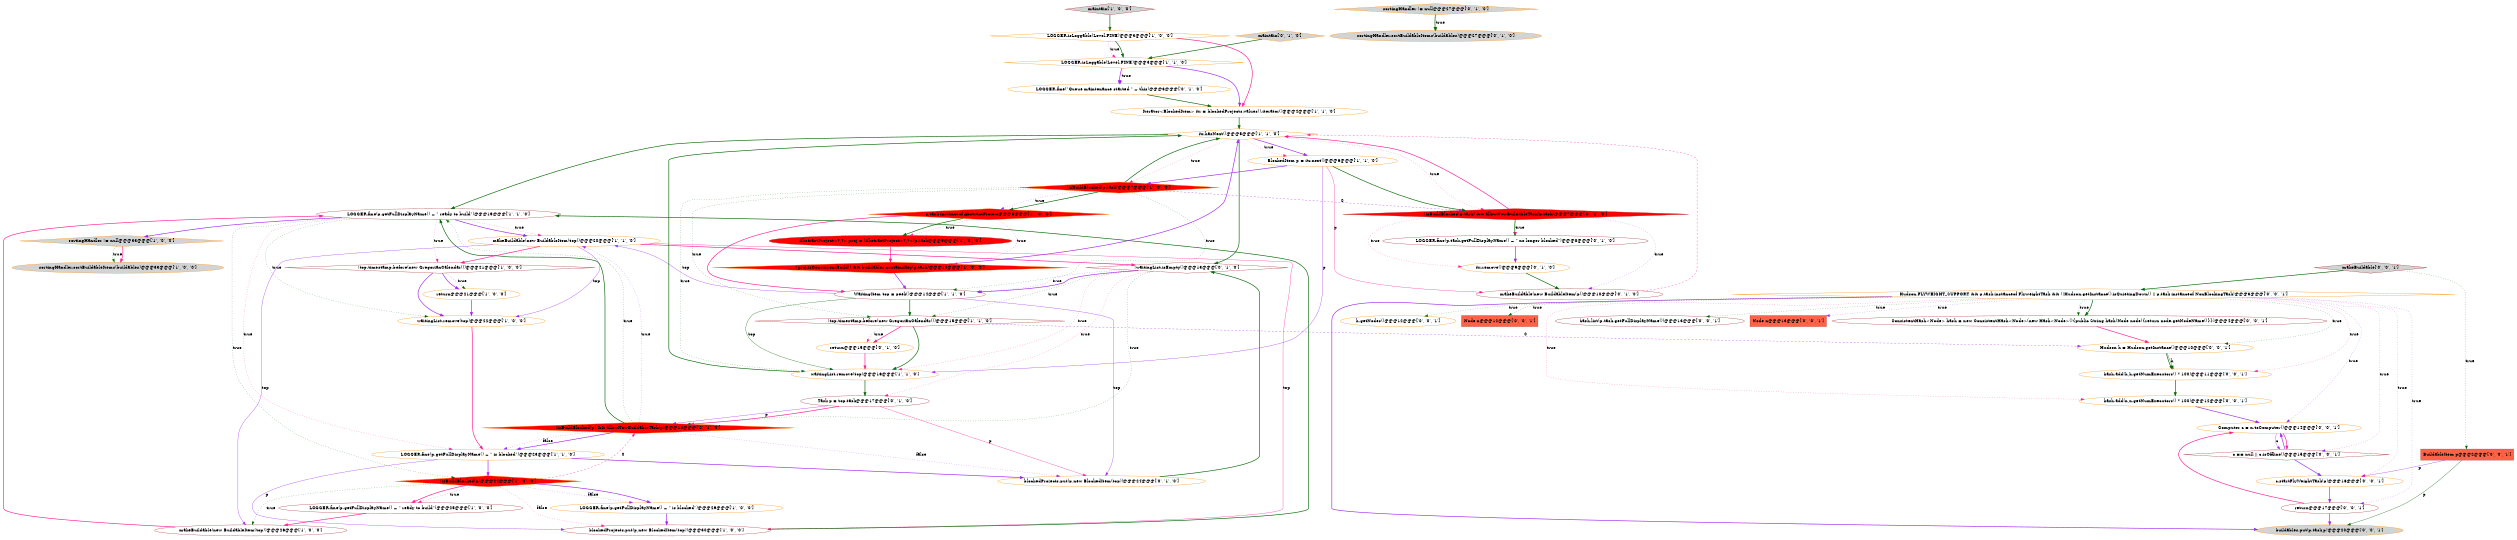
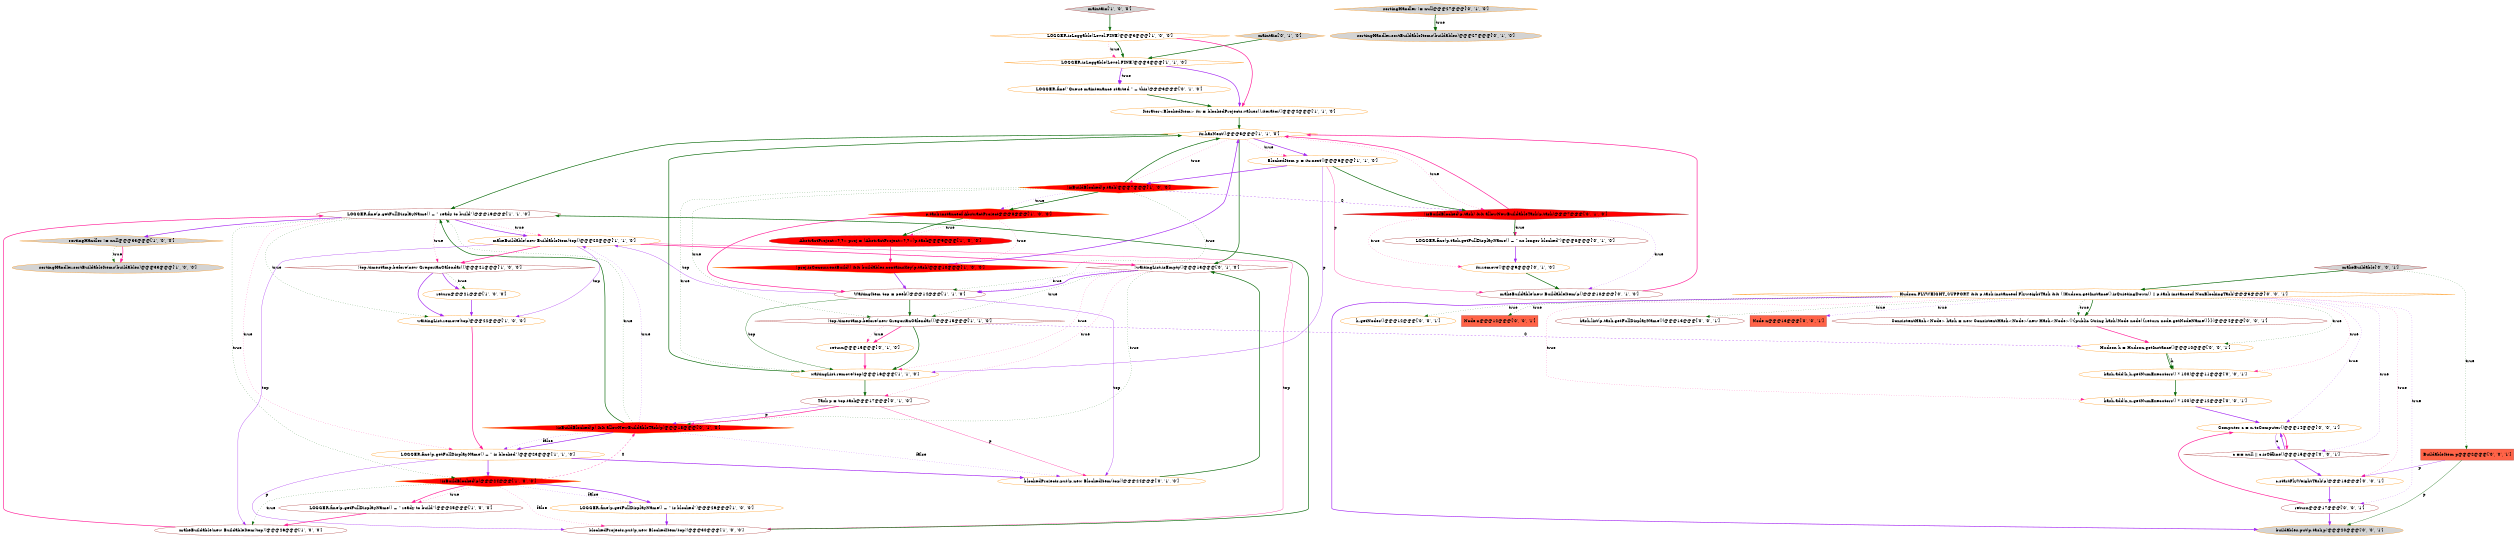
  digraph {
    node [color=darkorange fillcolor=white shape=ellipse style=filled]
    edge [color=purple style=bold]
    n1 [fillcolor=lightgray label="maintain['0', '1', '0']" shape=diamond]
    n2 [label="LOGGER.isLoggable(Level.FINE)@@@3@@@['1', '1', '0']" shape=diamond]
    n3 [label="LOGGER.fine(\"Queue maintenance started \" + this)@@@3@@@['0', '1', '0']"]
    n4 [label="Iterator<BlockedItem> itr = blockedProjects.values().iterator()@@@4@@@['1', '1', '0']"]
    n5 [fillcolor=red label="!isBuildBlocked(p) && allowNewBuildableTask(p)@@@18@@@['0', '1', '0']" shape=diamond]
    n6 [label="blockedProjects.put(p,new BlockedItem(top))@@@24@@@['0', '1', '0']"]
    n7 [label="makeBuildable(new BuildableItem(top))@@@20@@@['1', '1', '0']"]
    n8 [label="LOGGER.fine(p.getFullDisplayName() + \" is blocked\")@@@23@@@['1', '1', '0']"]
    n9 [color=brown label="LOGGER.fine(p.getFullDisplayName() + \" ready to build\")@@@19@@@['1', '1', '0']"]
    n10 [color=brown label="!waitingList.isEmpty()@@@13@@@['0', '1', '0']" shape=diamond]
    n11 [label="waitingList.remove(top)@@@22@@@['1', '0', '0']"]
    n12 [color=brown label="blockedProjects.put(p,new BlockedItem(top))@@@30@@@['1', '0', '0']"]
    n13 [color=brown label="makeBuildable(new BuildableItem(top))@@@26@@@['1', '0', '0']"]
    n14 [color=brown label="!top.timestamp.before(new GregorianCalendar())@@@21@@@['1', '0', '0']" shape=diamond]
    n15 [fillcolor=red label="!isBuildBlocked(p)@@@24@@@['1', '0', '0']" shape=diamond]
    n16 [fillcolor=lightgray label="sortingHandler != null@@@33@@@['1', '0', '0']" shape=diamond]
    n17 [color=brown label="WaitingItem top = peek()@@@14@@@['1', '1', '0']"]
    n18 [color=brown label="Task p = top.task@@@17@@@['0', '1', '0']"]
    n19 [color=brown label="!top.timestamp.before(new GregorianCalendar())@@@15@@@['1', '1', '0']" shape=diamond]
    n20 [label="waitingList.remove(top)@@@16@@@['1', '1', '0']"]
    n21 [fillcolor=lightgray label="sortingHandler != null@@@27@@@['0', '1', '0']" shape=diamond]
    n22 [fillcolor=lightgray label="sortingHandler.sortBuildableItems(buildables)@@@27@@@['0', '1', '0']"]
    n23 [label="return@@@15@@@['0', '1', '0']"]
    n24 [label="Hudson h = Hudson.getInstance()@@@10@@@['0', '0', '1']"]
    n25 [label="itr.hasNext()@@@5@@@['1', '1', '0']" shape=diamond]
    n26 [color=brown label="return@@@17@@@['0', '0', '1']"]
    n27 [label="Computer c = n.toComputer()@@@14@@@['0', '0', '1']"]
    n28 [fillcolor=lightgray label="buildables.put(p.task,p)@@@20@@@['0', '0', '1']"]
    n29 [color=brown label="c == null || c.isOffline()@@@15@@@['0', '0', '1']" shape=diamond]
    n30 [label="hash.add(n,n.getNumExecutors() * 100)@@@12@@@['0', '0', '1']"]
    n31 [label="return@@@21@@@['1', '0', '0']"]
    n32 [color=brown fillcolor=lightgray label="makeBuildable['0', '0', '1']" shape=diamond]
    n33 [color=brown fillcolor=tomato label="BuildableItem p@@@2@@@['0', '0', '1']" shape=box]
    n34 [label="Hudson.FLYWEIGHT_SUPPORT && p.task instanceof FlyweightTask && (!Hudson.getInstance().isQuietingDown() || p.task instanceof NonBlockingTask)@@@3@@@['0', '0', '1']" shape=diamond]
    n35 [label="c.startFlyWeightTask(p)@@@16@@@['0', '0', '1']"]
    n36 [label="h.getNodes()@@@12@@@['0', '0', '1']"]
    n37 [label="hash.add(h,h.getNumExecutors() * 100)@@@11@@@['0', '0', '1']"]
    n38 [color=brown fillcolor=tomato label="Node n@@@12@@@['0', '0', '1']" shape=box]
    n39 [color=brown label="hash.list(p.task.getFullDisplayName())@@@13@@@['0', '0', '1']"]
    n40 [color=brown fillcolor=tomato label="Node n@@@13@@@['0', '0', '1']" shape=box]
    n41 [color=brown label="ConsistentHash<Node> hash = new ConsistentHash<Node>(new Hash<Node>(){public String hash(Node node){return node.getNodeName()}})@@@4@@@['0', '0', '1']"]
    n42 [color=brown fillcolor=red label="!isBuildBlocked(p.task) && allowNewBuildableTask(p.task)@@@7@@@['0', '1', '0']" shape=diamond]
    n43 [color=brown label="LOGGER.fine(p.task.getFullDisplayName() + \" no longer blocked\")@@@8@@@['0', '1', '0']"]
    n44 [color=brown label="makeBuildable(new BuildableItem(p))@@@10@@@['0', '1', '0']"]
    n45 [label="itr.remove()@@@9@@@['0', '1', '0']"]
    n46 [label="BlockedItem p = itr.next()@@@6@@@['1', '1', '0']"]
    n47 [fillcolor=red label="!isBuildBlocked(p.task)@@@7@@@['1', '0', '0']" shape=diamond]
    n48 [fillcolor=red label="!proj.isConcurrentBuild() && buildables.containsKey(p.task)@@@10@@@['1', '0', '0']" shape=diamond]
    n49 [label="LOGGER.fine(p.getFullDisplayName() + \" is blocked\")@@@29@@@['1', '0', '0']"]
    n50 [fillcolor=red label="p.task instanceof AbstractProject@@@8@@@['1', '0', '0']" shape=diamond]
    n51 [color=brown label="LOGGER.fine(p.getFullDisplayName() + \" ready to build\")@@@25@@@['1', '0', '0']"]
    n52 [color=brown fillcolor=red label="AbstractProject<?,?> proj = (AbstractProject<?,?>)p.task@@@9@@@['1', '0', '0']"]
    n53 [fillcolor=lightgray label="sortingHandler.sortBuildableItems(buildables)@@@33@@@['1', '0', '0']"]
    n54 [label="LOGGER.isLoggable(Level.FINE)@@@3@@@['1', '0', '0']" shape=diamond]
    n55 [color=brown fillcolor=lightgray label="maintain['1', '0', '0']" shape=diamond]
    n1 -> n2 [color=darkgreen]
    n2 -> n3 [label=true style=dotted]
    n2 -> n3
    n2 -> n4
    n3 -> n4 [color=darkgreen]
    n4 -> n25 [color=darkgreen]
    n5 -> n6 [label=false style=dotted]
    n5 -> n7 [label=true style=dotted]
    n5 -> n8
    n5 -> n8 [label=false style=dotted]
    n5 -> n9 [color=darkgreen label=true style=dotted]
    n5 -> n9 [color=darkgreen]
    n6 -> n10 [color=darkgreen]
    n7 -> n10 [color=deeppink]
    n7 -> n11 [label=top style=solid]
    n7 -> n12 [color=deeppink label=top style=solid]
    n7 -> n13 [label=top style=solid]
    n7 -> n14 [color=deeppink]
    n8 -> n6
    n8 -> n12 [label=p style=solid]
    n8 -> n15
    n9 -> n7 [color=deeppink label=true style=dotted]
    n9 -> n7
    n9 -> n8 [color=deeppink label=true style=dotted]
    n9 -> n11 [color=darkgreen label=true style=dotted]
    n9 -> n14 [color=deeppink label=true style=dotted]
    n9 -> n15 [color=darkgreen label=true style=dotted]
    n9 -> n16
    n10 -> n5 [color=darkgreen label=true style=dotted]
    n10 -> n17 [label=true style=dotted]
    n10 -> n17
    n10 -> n18 [color=deeppink label=true style=dotted]
    n10 -> n19 [color=darkgreen label=true style=dotted]
    n10 -> n20 [color=deeppink label=true style=dotted]
    n11 -> n8 [color=deeppink]
    n12 -> n9 [color=darkgreen]
    n13 -> n9 [color=deeppink]
    n14 -> n11
    n14 -> n31
    n14 -> n31 [color=darkgreen label=true style=dotted]
    n15 -> n5 [color=deeppink label=0 style=dashed]
    n15 -> n12 [color=deeppink label=false style=dotted]
    n15 -> n13 [color=darkgreen label=true style=dotted]
    n15 -> n49
    n15 -> n49 [label=false style=dotted]
    n15 -> n51 [color=deeppink label=true style=dotted]
    n15 -> n51 [color=deeppink]
    n16 -> n53 [color=darkgreen label=true style=dotted]
    n16 -> n53 [color=deeppink]
    n17 -> n6 [label=top style=solid]
    n17 -> n7 [label=top style=solid]
    n17 -> n19 [color=darkgreen]
    n17 -> n20 [color=darkgreen label=top style=solid]
    n18 -> n5 [label=p style=solid]
    n18 -> n5 [color=deeppink]
    n18 -> n6 [color=deeppink label=p style=solid]
    n19 -> n20 [color=darkgreen]
    n19 -> n23 [color=deeppink]
    n19 -> n23 [color=deeppink label=true style=dotted]
    n19 -> n24 [label=0 style=dashed]
    n20 -> n18 [color=darkgreen]
    n20 -> n25 [color=darkgreen]
    n21 -> n22 [color=darkgreen]
    n21 -> n22 [color=darkgreen label=true style=dotted]
    n23 -> n20 [color=deeppink]
    n24 -> n37 [color=darkgreen]
    n24 -> n37 [color=darkgreen label=h style=solid]
    n25 -> n9 [color=darkgreen]
    n25 -> n10 [color=darkgreen]
    n25 -> n42 [color=deeppink label=true style=dotted]
    n25 -> n46
    n25 -> n46 [color=deeppink label=true style=dotted]
    n25 -> n47 [color=deeppink label=true style=dotted]
    n26 -> n27 [color=deeppink]
    n26 -> n28
    n27 -> n29 [color=deeppink]
    n27 -> n29 [label=c style=solid]
    n29 -> n27
    n29 -> n35
    n30 -> n27
    n31 -> n11
    n32 -> n33 [color=darkgreen label=true style=dotted]
    n32 -> n34 [color=darkgreen]
    n33 -> n28 [color=darkgreen label=p style=solid]
    n33 -> n35 [label=p style=solid]
    n34 -> n24 [color=darkgreen label=true style=dotted]
    n34 -> n26 [label=true style=dotted]
    n34 -> n27 [label=true style=dotted]
    n34 -> n28
    n34 -> n29 [label=true style=dotted]
    n34 -> n30 [color=deeppink label=true style=dotted]
    n34 -> n35 [color=deeppink label=true style=dotted]
    n34 -> n36 [color=darkgreen label=true style=dotted]
    n34 -> n37 [color=deeppink label=true style=dotted]
    n34 -> n38 [color=darkgreen label=true style=dotted]
    n34 -> n39 [color=darkgreen label=true style=dotted]
    n34 -> n40 [label=true style=dotted]
    n34 -> n41 [color=darkgreen label=true style=dotted]
    n34 -> n41 [color=darkgreen]
    n35 -> n26
    n37 -> n30 [color=darkgreen]
    n41 -> n24 [color=deeppink]
    n42 -> n25 [color=deeppink]
    n42 -> n43 [color=darkgreen]
    n42 -> n43 [color=deeppink label=true style=dotted]
    n42 -> n44 [label=true style=dotted]
    n42 -> n45 [color=deeppink label=true style=dotted]
    n43 -> n45
-   n44 -> n25 [color=deeppink style=dashed]
+   n44 -> n25 [color=deeppink]
    n45 -> n44 [color=darkgreen]
    n46 -> n20 [label=p style=solid]
    n46 -> n42 [color=darkgreen]
    n46 -> n44 [color=deeppink label=p style=solid]
    n46 -> n47
    n47 -> n17 [color=darkgreen label=true style=dotted]
    n47 -> n19 [color=darkgreen label=true style=dotted]
    n47 -> n20 [color=darkgreen label=true style=dotted]
    n47 -> n25 [color=darkgreen]
    n47 -> n42 [label=0 style=dashed]
    n47 -> n50 [color=darkgreen]
    n47 -> n50 [label=true style=dotted]
    n48 -> n17
    n48 -> n25
    n49 -> n12
    n50 -> n17 [color=deeppink]
    n50 -> n48 [color=deeppink label=true style=dotted]
    n50 -> n52 [color=deeppink label=true style=dotted]
    n50 -> n52 [color=darkgreen]
    n51 -> n13 [color=deeppink]
    n52 -> n48 [color=deeppink]
    n54 -> n2 [color=deeppink label=true style=dotted]
    n54 -> n2 [color=darkgreen]
    n54 -> n4 [color=deeppink]
    n55 -> n54 [color=darkgreen]
  }
